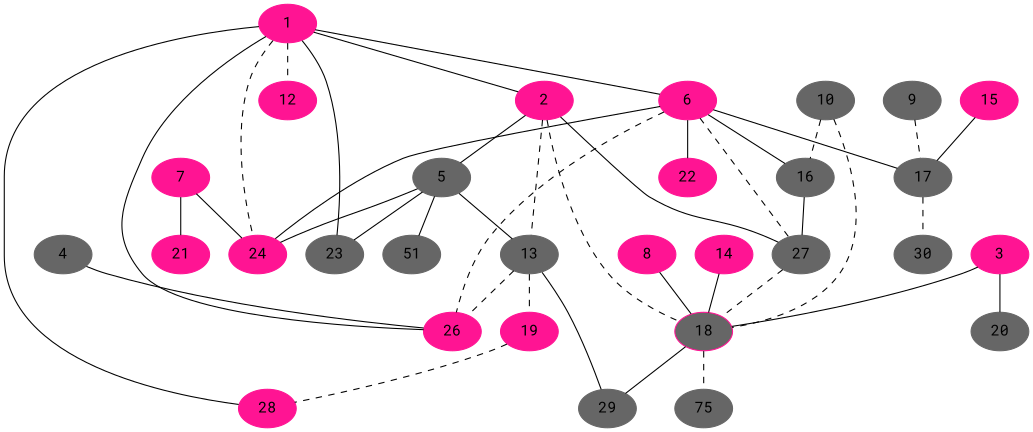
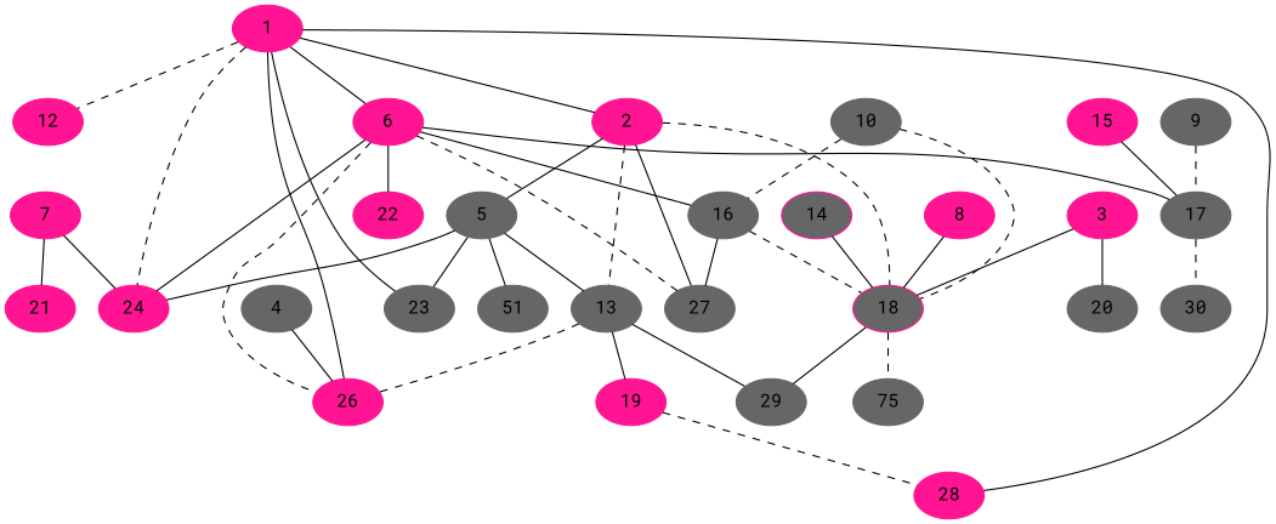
  graph {
    fontname="Roboto Mono"
    node [color=deeppink fontname="Roboto Mono" style=filled]
    edge [fontname="Roboto Mono" style=solid weight=1.0]
    1
    2
    6
    12
    23 [color=gray40]
    24
    26
    28
    5 [color=gray40]
    13 [color=gray40]
    18 [fillcolor=gray40]
    27 [color=gray40]
    16 [color=gray40]
    17 [color=gray40]
    22
    19
    n17 [color=gray40 label=51]
    29 [color=gray40]
    n19 [color=gray40 label=75]
    3
    20 [color=gray40]
    4 [color=gray40]
    30 [color=gray40]
    7
    21
    8
    9 [color=gray40]
    10 [color=gray40]
-   14
+   14 [fillcolor=gray40]
    15
    1 -- 2
    1 -- 6
    1 -- 12 [style=dashed]
    1 -- 23
    1 -- 24 [style=dashed]
    1 -- 26
    1 -- 28
    2 -- 5
    2 -- 13 [style=dashed]
    2 -- 18 [style=dashed weight=2.0]
    2 -- 27
    6 -- 24
    6 -- 26 [style=dashed]
    6 -- 27 [style=dashed]
    6 -- 16
    6 -- 17
    6 -- 22
    5 -- 23
    5 -- 24 [weight=2.0]
    5 -- 13
    5 -- n17
    13 -- 26 [style=dashed weight=2.0]
-   13 -- 19 [style=dashed]
+   13 -- 19
    13 -- 29
    18 -- 29
    18 -- n19 [style=dashed]
-   27 -- 18 [style=dashed]
+   16 -- 18 [style=dashed]
    16 -- 27
    17 -- 30 [style=dashed]
    19 -- 28 [style=dashed]
    3 -- 18
    3 -- 20
    4 -- 26
    7 -- 24
    7 -- 21
    8 -- 18
    9 -- 17 [style=dashed]
    10 -- 18 [style=dashed]
    10 -- 16 [style=dashed]
    14 -- 18
    15 -- 17
  }
